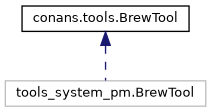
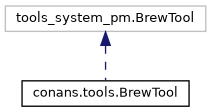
  digraph {
    rankdir=TB
    node [fillcolor=white fontname=Helvetica fontsize=10 shape=record style=filled]
    n1 [color=grey75 height=0.2 label="tools_system_pm.BrewTool" width=0.4]
    n2 [color=black height=0.2 label="conans.tools.BrewTool" width=0.4]
-   n2 -> n1 [color=midnightblue dir=back fontname=Helvetica fontsize=10 labelfontname=Helvetica labelfontsize=10 style=dashed]
+   n1 -> n2 [color=midnightblue dir=back fontname=Helvetica fontsize=10 labelfontname=Helvetica labelfontsize=10 style=dashed]
  }
